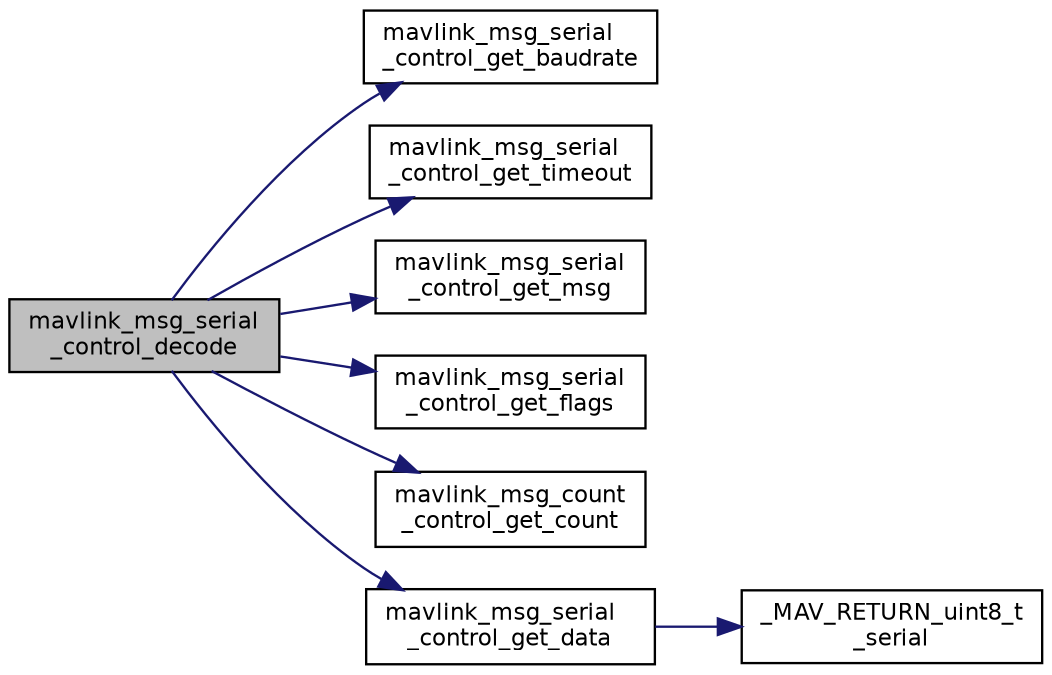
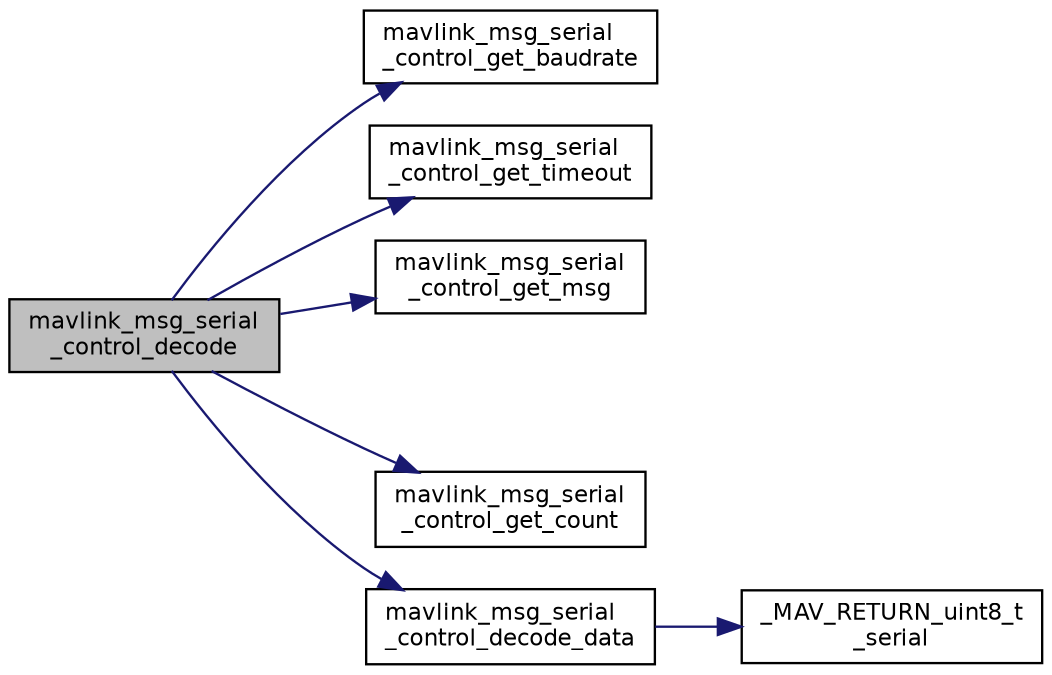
  digraph {
    rankdir=LR
    node [color=black fillcolor=white fontname=Helvetica fontsize=10 shape=record style=filled]
    edge [color=midnightblue fontname=Helvetica fontsize=10 labelfontname=Helvetica labelfontsize=10 style=solid]
    n1 [fillcolor=grey75 fontcolor=black height=0.2 label="mavlink_msg_serial\l_control_decode" width=0.4]
    n2 [height=0.2 label="mavlink_msg_serial\l_control_get_baudrate" width=0.4]
    n3 [height=0.2 label="mavlink_msg_serial\l_control_get_timeout" width=0.4]
    n4 [height=0.2 label="mavlink_msg_serial\l_control_get_msg" width=0.4]
-   n5 [height=0.2 label="mavlink_msg_serial\l_control_get_flags" width=0.4]
-   n6 [height=0.2 label="mavlink_msg_count\l_control_get_count" width=0.4]
-   n7 [height=0.2 label="mavlink_msg_serial\l_control_get_data" width=0.4]
+   n6 [height=0.2 label="mavlink_msg_serial\l_control_get_count" width=0.4]
+   n7 [height=0.2 label="mavlink_msg_serial\l_control_decode_data" width=0.4]
    n8 [height=0.2 label="_MAV_RETURN_uint8_t\l_serial" width=0.4]
    n1 -> n2
    n1 -> n3
    n1 -> n4
-   n1 -> n5
    n1 -> n6
    n1 -> n7
    n7 -> n8
  }
